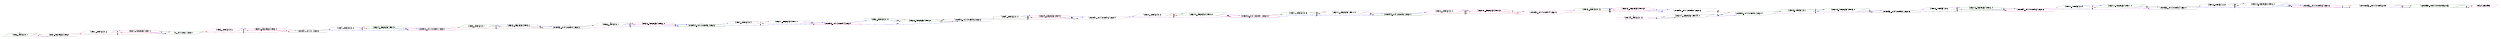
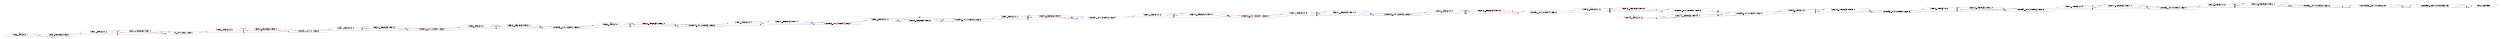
  digraph {
    rankdir=LR
    node [color=gray40 shape=house]
    edge [color=blue]
    n1 [color=darkgreen label="  %rem6 = and i32 %n, 1" shape=parallelogram]
    n2 [label="  %cmp1 = icmp eq i32 %rem6, 0"]
    n3 [label="  %rem.1 = srem i32 %n, 3" shape=parallelogram]
    n4 [color=darkgreen label="  %0 = or i1 %cmp1, %cmp1.1" shape=parallelogram]
    n5 [color=deeppink label="  %cmp1.1 = icmp eq i32 %rem.1, 0"]
    n6 [color=deeppink label="  %rem.3 = srem i32 %n, 5" shape=parallelogram]
    n7 [label="  %or.cond11 = or i1 %0, %cmp1.3"]
    n8 [color=deeppink label="  %cmp1.3 = icmp eq i32 %rem.3, 0"]
    n9 [label="  %rem.4 = srem i32 %n, 6"]
    n10 [color=deeppink label="  %or.cond12 = or i1 %or.cond11, %cmp1.4"]
    n11 [color=darkgreen label="  %cmp1.4 = icmp eq i32 %rem.4, 0"]
    n12 [color=darkgreen label="  %rem.5 = srem i32 %n, 7" shape=parallelogram]
    n13 [label="  %or.cond13 = or i1 %or.cond12, %cmp1.5"]
    n14 [label="  %cmp1.5 = icmp eq i32 %rem.5, 0"]
    n15 [label="  %rem.68 = and i32 %n, 7" shape=parallelogram]
    n16 [color=darkgreen label="  %or.cond14 = or i1 %or.cond13, %cmp1.6"]
    n17 [color=deeppink label="  %cmp1.6 = icmp eq i32 %rem.68, 0"]
    n18 [label="  %rem.7 = srem i32 %n, 9"]
    n19 [color=deeppink label="  %or.cond15 = or i1 %or.cond14, %cmp1.7"]
    n20 [label="  %cmp1.7 = icmp eq i32 %rem.7, 0" shape=parallelogram]
    n21 [color=darkgreen label="  %rem.8 = srem i32 %n, 10"]
    n22 [label="  %or.cond16 = or i1 %or.cond15, %cmp1.8"]
    n23 [color=darkgreen label="  %cmp1.8 = icmp eq i32 %rem.8, 0"]
    n24 [color=darkgreen label="  %rem.9 = srem i32 %n, 11"]
    n25 [label="  %or.cond17 = or i1 %or.cond16, %cmp1.9" shape=parallelogram]
    n26 [color=deeppink label="  %cmp1.9 = icmp eq i32 %rem.9, 0"]
    n27 [label="  %rem.10 = srem i32 %n, 12" shape=parallelogram]
    n28 [color=deeppink label="  %or.cond18 = or i1 %or.cond17, %cmp1.10"]
    n29 [color=darkgreen label="  %cmp1.10 = icmp eq i32 %rem.10, 0" shape=parallelogram]
    n30 [color=darkgreen label="  %rem.11 = srem i32 %n, 13"]
    n31 [color=darkgreen label="  %or.cond19 = or i1 %or.cond18, %cmp1.11"]
    n32 [label="  %cmp1.11 = icmp eq i32 %rem.11, 0" shape=parallelogram]
    n33 [color=deeppink label="  %rem.12 = srem i32 %n, 14" shape=parallelogram]
    n34 [color=deeppink label="  %or.cond20 = or i1 %or.cond19, %cmp1.12" shape=parallelogram]
    n35 [color=deeppink label="  %cmp1.12 = icmp eq i32 %rem.12, 0"]
    n36 [color=darkgreen label="  %rem.13 = srem i32 %n, 15"]
    n37 [label="  %or.cond21 = or i1 %or.cond20, %cmp1.13" shape=parallelogram]
    n38 [color=deeppink label="  %cmp1.13 = icmp eq i32 %rem.13, 0"]
    n39 [color=darkgreen label="  %or.cond22 = or i1 %or.cond21, %cmp1.14" shape=parallelogram]
    n40 [color=deeppink label="  %rem.149 = and i32 %n, 15"]
    n41 [label="  %cmp1.14 = icmp eq i32 %rem.149, 0" shape=parallelogram]
    n42 [color=darkgreen label="  %rem.15 = srem i32 %n, 17"]
    n43 [label="  %or.cond23 = or i1 %or.cond22, %cmp1.15"]
    n44 [color=darkgreen label="  %cmp1.15 = icmp eq i32 %rem.15, 0" shape=parallelogram]
    n45 [label="%rem.16 = srem i33 %n, 18"]
    n46 [color=deeppink label="  %or.cond24 = or i1 %or.cond23, %cmp1.16"]
    n47 [color=darkgreen label="  %cmp1.16 = icmp eq i32 %rem.16, 0"]
    n48 [color=darkgreen label="  %rem.17 = srem i32 %n, 19"]
    n49 [label="  %or.cond25 = or i1 %or.cond24, %cmp1.17"]
    n50 [color=darkgreen label="  %cmp1.17 = icmp eq i32 %rem.17, 0" shape=parallelogram]
    n51 [label="  %rem.18 = srem i32 %n, 20"]
    n52 [color=deeppink label="  %or.cond26 = or i1 %or.cond25, %cmp1.18"]
    n53 [label="  %cmp1.18 = icmp eq i32 %rem.18, 0" shape=parallelogram]
    n54 [label="  %not.or.cond26 = xor i1 %or.cond26, true" shape=parallelogram]
    n55 [color=darkgreen label="  %spec.select = zext i1 %not.or.cond26 to i32" shape=parallelogram]
    n56 [color=deeppink label="  ret i32 %spec.select" shape=parallelogram]
    n1 -> n2 [color=brown]
    n1 -> n2 [color=purple label=1]
    n2 -> n3 [color=brown]
    n2 -> n4 [color=brown label=3]
    n3 -> n5 [color=purple]
    n3 -> n5 [color=brown label=2]
    n4 -> n6 [color=brown]
    n4 -> n7 [color=brown label=6]
    n5 -> n4 [color=black]
    n5 -> n4 [label=4]
    n6 -> n8
    n6 -> n8 [color=brown label=5]
    n7 -> n9 [color=black]
    n7 -> n10 [label=9]
    n8 -> n7 [color=purple]
    n8 -> n7 [color=brown label=7]
    n9 -> n11 [color=purple]
    n9 -> n11 [color=brown label=8]
    n10 -> n12 [color=brown]
    n10 -> n13 [color=brown label=12]
    n11 -> n10 [color=purple]
    n11 -> n10 [label=10]
    n12 -> n14
    n12 -> n14 [color=black label=11]
    n13 -> n15 [color=black]
    n13 -> n16 [color=purple label=15]
    n14 -> n13
    n14 -> n13 [color=black label=13]
    n15 -> n17 [color=black]
    n15 -> n17 [label=14]
    n16 -> n18 [color=purple]
    n16 -> n19 [label=18]
    n17 -> n16
    n17 -> n16 [label=16]
    n18 -> n20 [color=brown]
    n18 -> n20 [color=black label=17]
    n19 -> n21
-   n19 -> n22 [label=21]
+   n21 -> n22 [label=21]
    n20 -> n19
    n20 -> n19 [color=purple label=19]
    n21 -> n23 [color=brown]
    n21 -> n23 [label=20]
    n22 -> n24 [color=purple]
    n22 -> n25 [color=brown label=24]
    n23 -> n22 [color=black]
    n23 -> n22 [color=brown label=22]
    n24 -> n26
    n24 -> n26 [color=black label=23]
    n25 -> n27 [color=purple]
    n25 -> n28 [color=purple label=27]
    n26 -> n25
    n26 -> n25 [label=25]
    n27 -> n29 [color=black]
    n27 -> n29 [color=brown label=26]
    n28 -> n30 [color=black]
    n28 -> n31 [label=30]
    n29 -> n28 [color=purple]
    n29 -> n28 [color=brown label=28]
    n30 -> n32 [color=brown]
    n30 -> n32 [color=black label=29]
    n31 -> n33
    n31 -> n34 [color=brown label=33]
    n32 -> n31 [color=purple]
    n32 -> n31 [color=brown label=31]
    n33 -> n35
    n33 -> n35 [color=brown label=32]
    n34 -> n36 [color=purple]
    n34 -> n37 [color=brown label=36]
    n35 -> n34 [color=brown]
    n35 -> n34 [color=brown label=34]
    n36 -> n38
    n36 -> n38 [color=brown label=35]
    n37 -> n39 [color=brown label=39]
    n38 -> n37
    n38 -> n37 [label=37]
    n39 -> n42 [color=black]
    n39 -> n43 [color=purple label=42]
    n40 -> n41 [color=purple]
    n40 -> n41 [color=black label=38]
    n41 -> n39
    n41 -> n39 [color=purple label=40]
    n42 -> n44 [color=black]
    n42 -> n44 [label=41]
    n43 -> n45 [color=purple]
    n43 -> n46 [color=black label=45]
    n44 -> n43 [color=purple]
    n44 -> n43 [color=black label=43]
    n45 -> n47 [color=purple]
    n45 -> n47 [color=purple label=44]
    n46 -> n48 [color=purple]
    n46 -> n49 [color=purple label=48]
    n47 -> n46 [color=black]
    n47 -> n46 [color=purple label=46]
    n48 -> n50
    n48 -> n50 [color=brown label=47]
    n49 -> n51 [color=black]
    n49 -> n52 [label=51]
    n50 -> n49 [color=black]
    n50 -> n49 [color=purple label=49]
    n51 -> n53 [color=black]
    n51 -> n53 [color=black label=50]
    n52 -> n54 [color=brown]
    n52 -> n54 [label=53]
    n53 -> n52
    n53 -> n52 [label=52]
    n54 -> n55 [color=black]
    n54 -> n55 [color=purple label=54]
    n55 -> n56 [color=black]
    n55 -> n56 [color=black label=55]
  }
